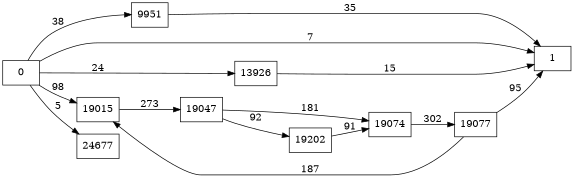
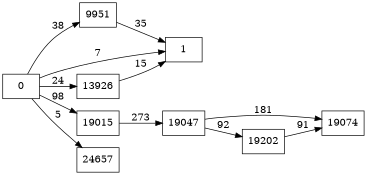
  digraph {
    rankdir=LR
    node [shape=rectangle]
    9951
    1
    n3 [label=13926]
    19015
    19047
    19074
    19202
-   19077
    0
-   24677
+   24677 [label=24657]
    9951 -> 1 [label=35]
    n3 -> 1 [label=15]
    19015 -> 19047 [label=273]
    19047 -> 19074 [label=181]
    19047 -> 19202 [label=92]
-   19074 -> 19077 [label=302]
    19202 -> 19074 [label=91]
-   19077 -> 1 [label=95]
-   19077 -> 19015 [label=187]
    0 -> 9951 [label=38]
    0 -> 1 [label=7]
    0 -> n3 [label=24]
    0 -> 19015 [label=98]
    0 -> 24677 [label=5]
  }
